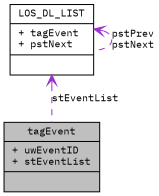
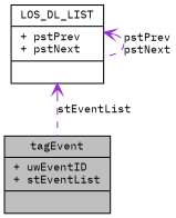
  digraph {
    fontname="IBM Plex Mono"
    node [color=black fontname="IBM Plex Mono" fontsize=10 shape=record]
    edge [arrowtail=open color=darkorchid3 dir=back fontname="IBM Plex Mono" fontsize=10 labelfontname=FreeSans labelfontsize=10 style=dashed]
    n1 [fillcolor=grey75 fontcolor=black height=0.2 label="{tagEvent\n|+ uwEventID\l+ stEventList\l|}" style=filled width=0.4]
-   n2 [height=0.2 label="{LOS_DL_LIST\n|+ tagEvent\l+ pstNext\l|}" width=0.4]
+   n2 [height=0.2 label="{LOS_DL_LIST\n|+ pstPrev\l+ pstNext\l|}" width=0.4]
    n2 -> n1 [label=stEventList]
    n2 -> n2 [label="pstPrev\npstNext"]
  }
